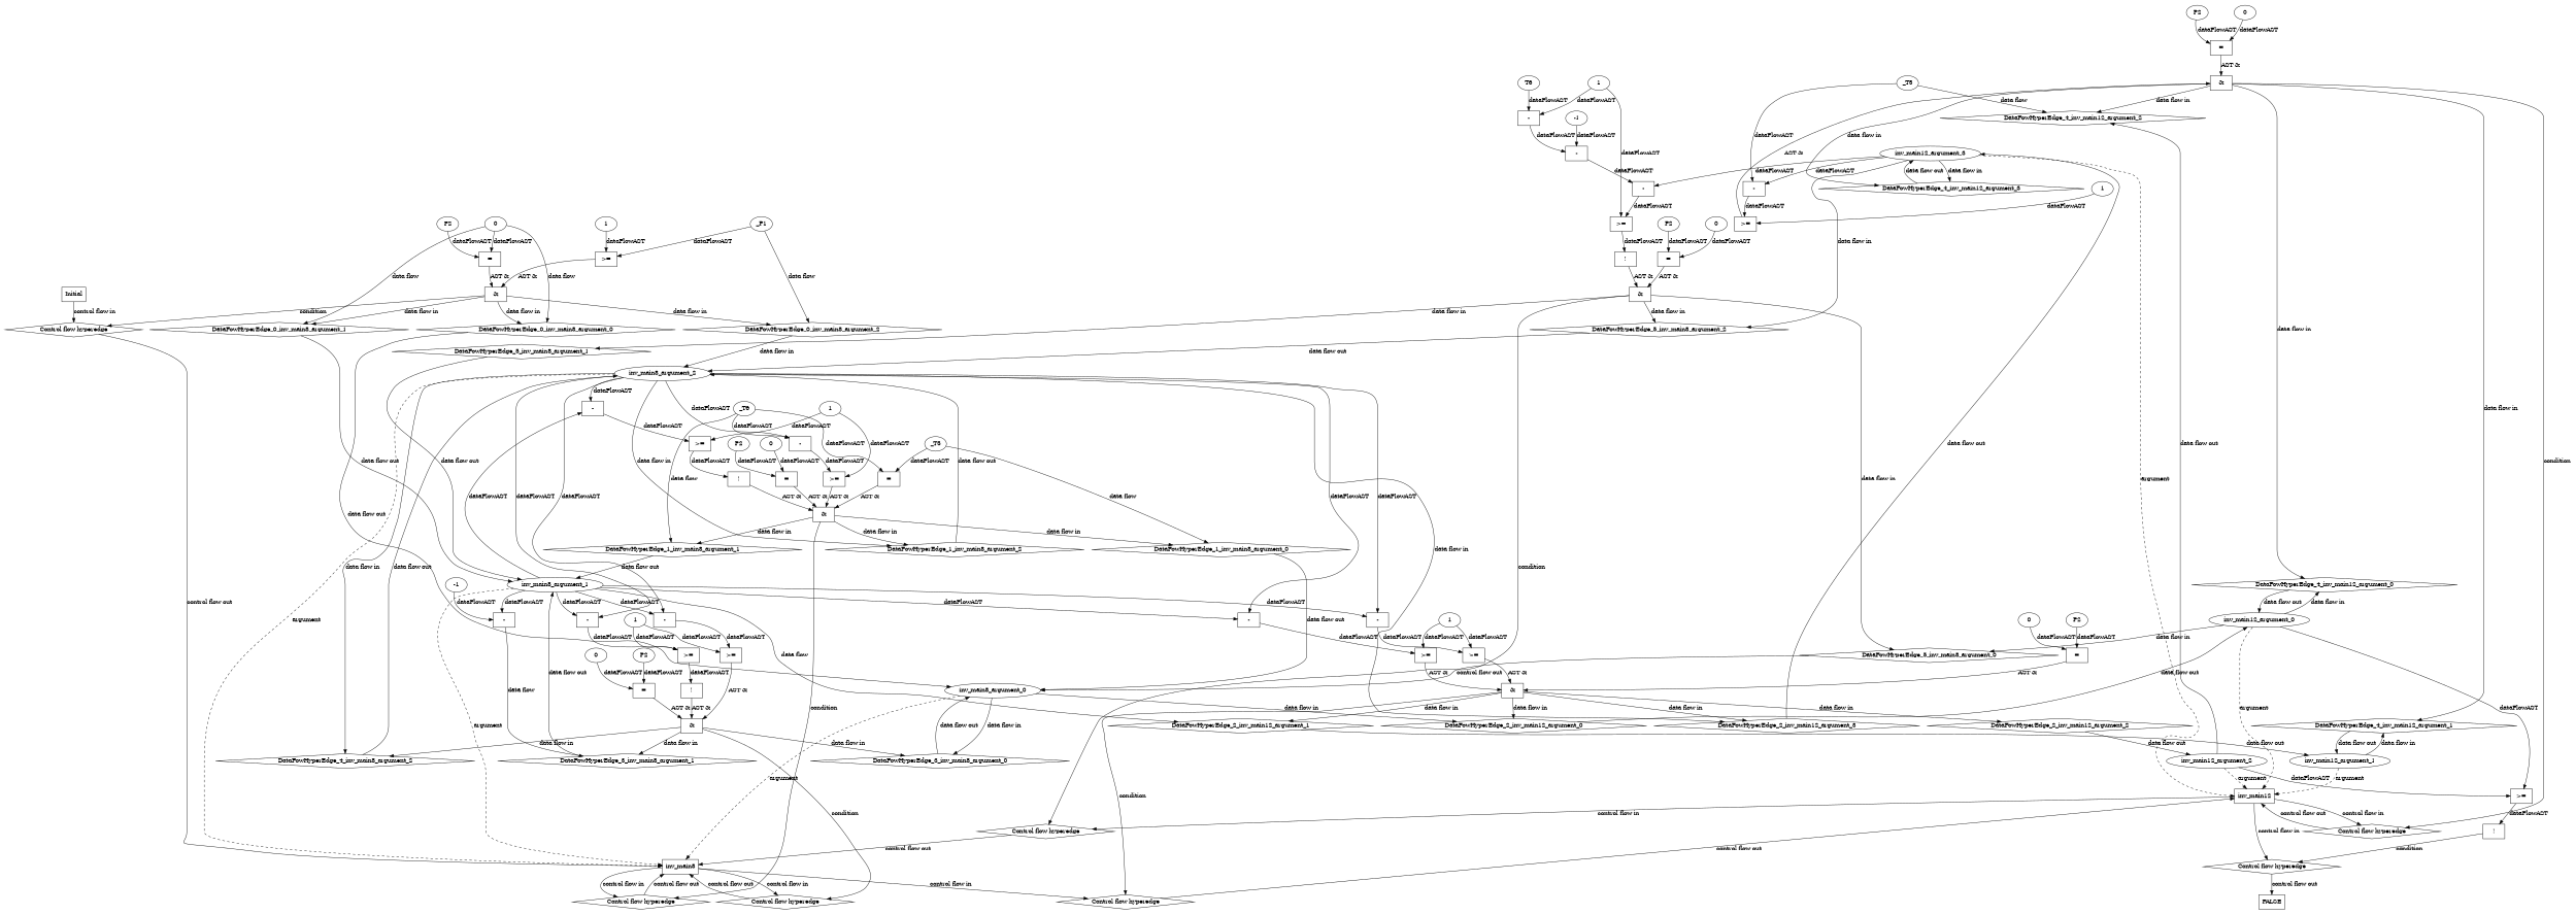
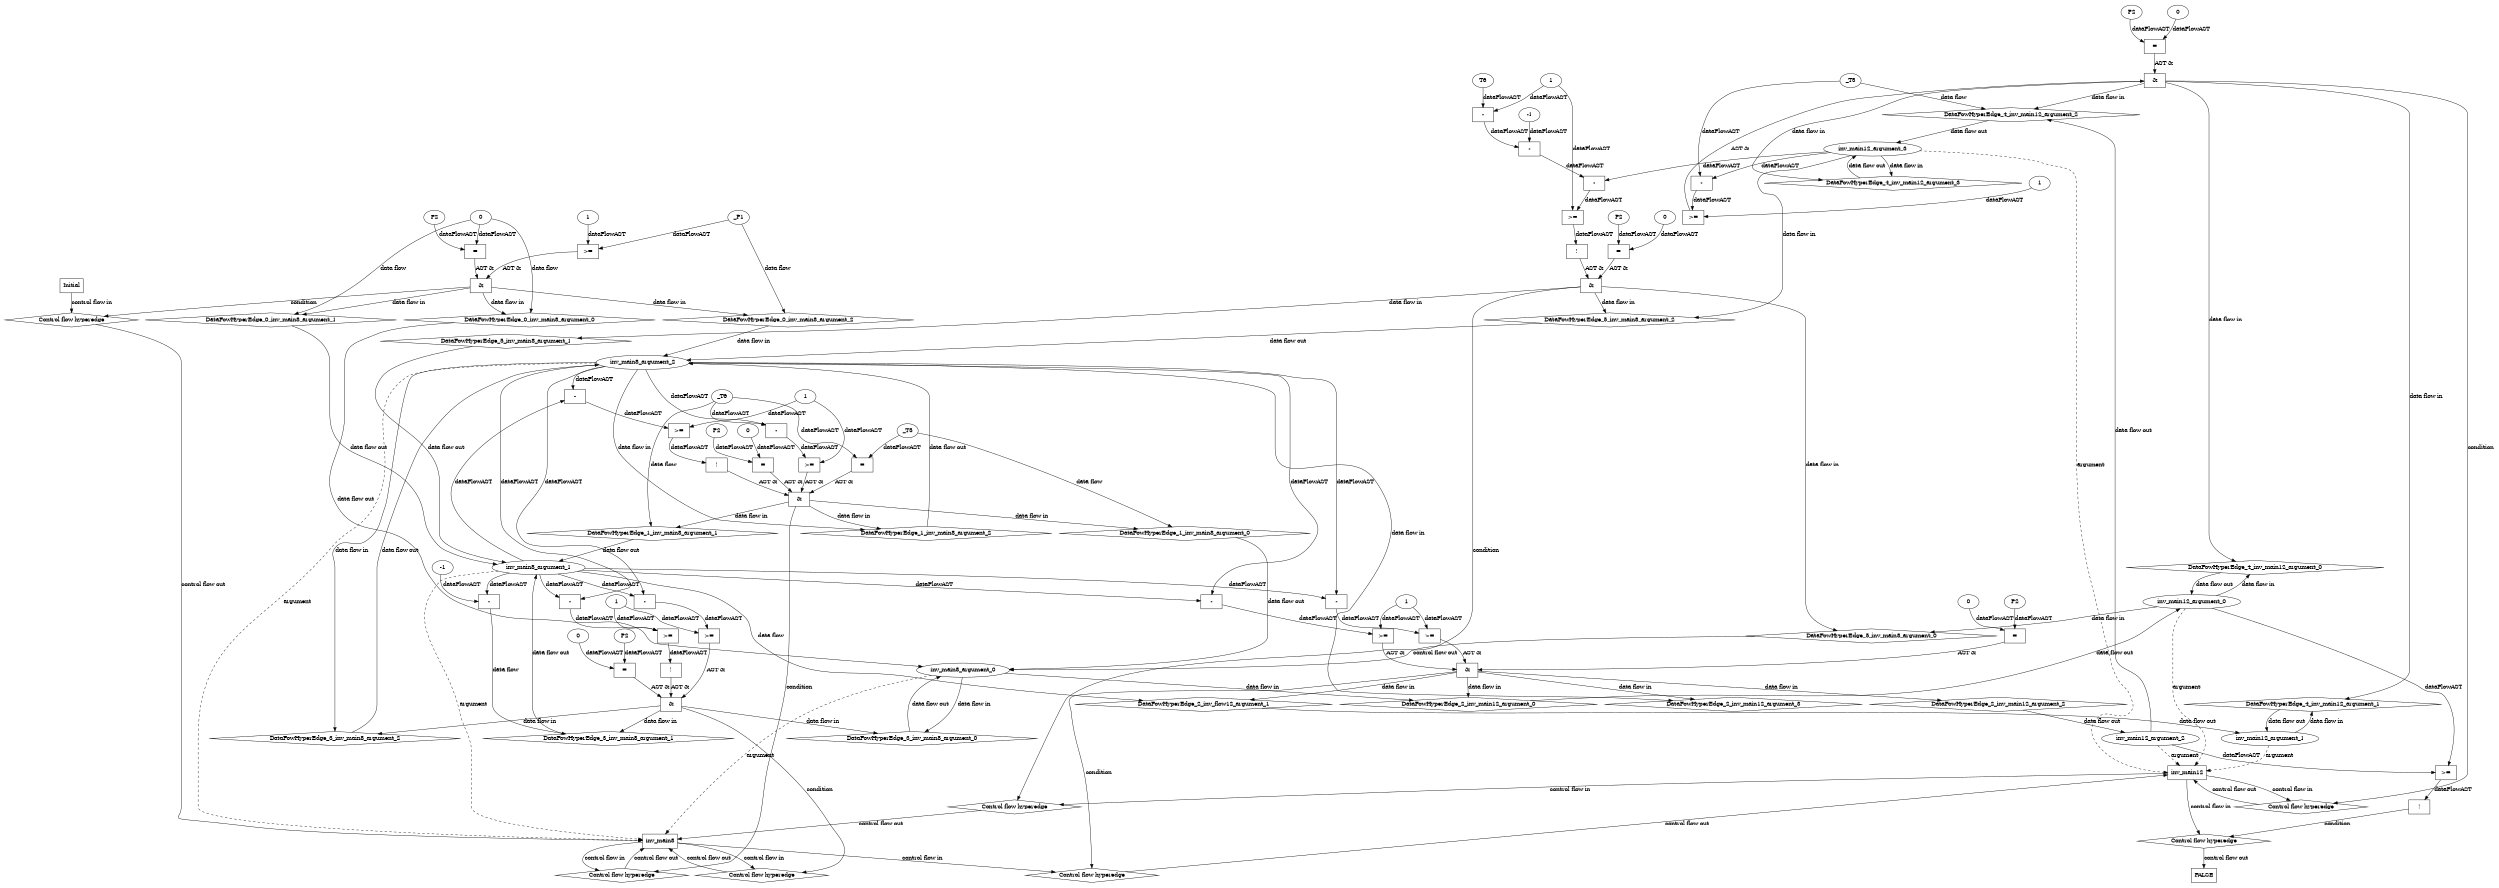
  digraph {
    node [nodeName=argument0 shape=rect]
    n1 [label=inv_main12 nodeName=inv_main12]
    n2 [label="Control flow hyperedge" nodeName=ControlFowHyperEdge_4 shape=diamond]
    n3 [label="Control flow hyperedge" nodeName=ControlFowHyperEdge_5 shape=diamond]
    n4 [label="Control flow hyperedge" nodeName=ControlFowHyperEdge_6 shape=diamond]
    n5 [label=inv_main8 nodeName=inv_main8]
    n6 [label=FALSE nodeName=FALSE]
    n7 [label="Control flow hyperedge" nodeName=ControlFowHyperEdge_1 shape=diamond]
    n8 [label="Control flow hyperedge" nodeName=ControlFowHyperEdge_2 shape=diamond]
    n9 [label="Control flow hyperedge" nodeName=ControlFowHyperEdge_3 shape=diamond]
    n10 [label=Initial nodeName=Initial]
    n11 [label="Control flow hyperedge" nodeName=ControlFowHyperEdge_0 shape=diamond]
    n12 [label=inv_main8_argument_0 shape=oval]
    n13 [label=DataFowHyperEdge_2_inv_main12_argument_0 nodeName=DataFowHyperEdge_2_inv_main12_argument_0 shape=diamond]
    n14 [label=DataFowHyperEdge_3_inv_main8_argument_0 nodeName=DataFowHyperEdge_3_inv_main8_argument_0 shape=diamond]
    n15 [label=inv_main12_argument_0 shape=oval]
    n16 [label=inv_main8_argument_1 nodeName=argument1 shape=oval]
    n17 [label="-" nodeName=xxxinv_main8___inv_main8_1xxxguard_0_node_2]
    n18 [label="-" nodeName=xxxinv_main12___inv_main8_2xxxguard_0_node_1]
    n19 [label="-" nodeName=xxxinv_main12___inv_main8_2xxxguard1_node_1]
-   n20 [label=DataFowHyperEdge_2_inv_main12_argument_1 nodeName=DataFowHyperEdge_2_inv_main12_argument_1 shape=diamond]
+   n20 [label=DataFowHyperEdge_2_inv_flow12_argument_1 nodeName=DataFowHyperEdge_2_inv_main12_argument_1 shape=diamond]
    n21 [label="-" nodeName=xxxinv_main8___inv_main8_3xxxguard_0_node_1]
    n22 [label="-" nodeName=xxxinv_main8___inv_main8_3xxxguard1_node_2]
    n23 [label="-" nodeName=xxxinv_main8___inv_main8_3xxxdataFlow_0_node_0]
    n24 [label=">=" nodeName=xxxinv_main8___inv_main8_1xxxguard_0_node_1]
    n25 [label=">=" nodeName=xxxinv_main12___inv_main8_2xxxguard_0_node_0]
    n26 [label=">=" nodeName=xxxinv_main12___inv_main8_2xxxguard1_node_0]
    n27 [label=inv_main12_argument_1 nodeName=argument1 shape=oval]
    n28 [label=">=" nodeName=xxxinv_main8___inv_main8_3xxxguard_0_node_0]
    n29 [label=">=" nodeName=xxxinv_main8___inv_main8_3xxxguard1_node_1]
    n30 [label=DataFowHyperEdge_3_inv_main8_argument_1 nodeName=DataFowHyperEdge_3_inv_main8_argument_1 shape=diamond]
    n31 [label=inv_main8_argument_2 nodeName=argument2 shape=oval]
    n32 [label="-" nodeName=xxxinv_main8___inv_main8_1xxxguard1_node_1]
    n33 [label=DataFowHyperEdge_1_inv_main8_argument_2 nodeName=DataFowHyperEdge_1_inv_main8_argument_2 shape=diamond]
    n34 [label=DataFowHyperEdge_2_inv_main12_argument_3 nodeName=DataFowHyperEdge_2_inv_main12_argument_3 shape=diamond]
-   n35 [label=DataFowHyperEdge_4_inv_main8_argument_2 nodeName=DataFowHyperEdge_3_inv_main8_argument_2 shape=diamond]
+   n35 [label=DataFowHyperEdge_3_inv_main8_argument_2 nodeName=DataFowHyperEdge_3_inv_main8_argument_2 shape=diamond]
    n36 [label=">=" nodeName=xxxinv_main8___inv_main8_1xxxguard1_node_0]
    n37 [label=inv_main12_argument_3 nodeName=argument3 shape=oval]
    n38 [label=">=" nodeName=xxxFALSE___inv_main12_6xxxguard_0_node_1]
    n39 [label=DataFowHyperEdge_4_inv_main12_argument_0 nodeName=DataFowHyperEdge_4_inv_main12_argument_0 shape=diamond]
    n40 [label=DataFowHyperEdge_5_inv_main8_argument_0 nodeName=DataFowHyperEdge_5_inv_main8_argument_0 shape=diamond]
    n41 [label="!" nodeName=xxxFALSE___inv_main12_6xxxguard_0_node_0]
    n42 [label=DataFowHyperEdge_4_inv_main12_argument_1 nodeName=DataFowHyperEdge_4_inv_main12_argument_1 shape=diamond]
    n43 [label=inv_main12_argument_2 nodeName=argument2 shape=oval]
    n44 [label=DataFowHyperEdge_4_inv_main12_argument_2 nodeName=DataFowHyperEdge_4_inv_main12_argument_2 shape=diamond]
    n45 [label="-" nodeName=xxxinv_main12___inv_main12_4xxxguard_0_node_1]
    n46 [label="-" nodeName=xxxinv_main8___inv_main12_5xxxguard_0_node_2]
    n47 [label=DataFowHyperEdge_4_inv_main12_argument_3 nodeName=DataFowHyperEdge_4_inv_main12_argument_3 shape=diamond]
    n48 [label=DataFowHyperEdge_5_inv_main8_argument_2 nodeName=DataFowHyperEdge_5_inv_main8_argument_2 shape=diamond]
    n49 [label=">=" nodeName=xxxinv_main12___inv_main12_4xxxguard_0_node_0]
    n50 [label=">=" nodeName=xxxinv_main8___inv_main12_5xxxguard_0_node_1]
    n51 [label="&" nodeName=xxxinv_main8___Initial_0xxx_and]
    n52 [label=DataFowHyperEdge_0_inv_main8_argument_0 nodeName=DataFowHyperEdge_0_inv_main8_argument_0 shape=diamond]
    n53 [label=DataFowHyperEdge_0_inv_main8_argument_1 nodeName=DataFowHyperEdge_0_inv_main8_argument_1 shape=diamond]
    n54 [label=DataFowHyperEdge_0_inv_main8_argument_2 nodeName=DataFowHyperEdge_0_inv_main8_argument_2 shape=diamond]
    n55 [label=">=" nodeName=xxxinv_main8___Initial_0xxxguard_0_node_0]
    n56 [label=1 nodeName=xxxinv_main8___Initial_0xxxguard_0_node_2 shape=""]
    n57 [label=_P1 nodeName=xxxinv_main8___Initial_0xxxdataFlow2_node_0 shape=""]
    n58 [label="=" nodeName=xxxinv_main8___Initial_0xxxguard1_node_0]
    n59 [label=P2 nodeName=xxxinv_main8___Initial_0xxxguard1_node_1 shape=""]
    n60 [label=0 nodeName=xxxinv_main8___Initial_0xxxdataFlow_0_node_0 shape=""]
    n61 [label="&" nodeName=xxxinv_main8___inv_main8_1xxx_and]
    n62 [label=DataFowHyperEdge_1_inv_main8_argument_0 nodeName=DataFowHyperEdge_1_inv_main8_argument_0 shape=diamond]
    n63 [label=DataFowHyperEdge_1_inv_main8_argument_1 nodeName=DataFowHyperEdge_1_inv_main8_argument_1 shape=diamond]
    n64 [label="!" nodeName=xxxinv_main8___inv_main8_1xxxguard_0_node_0]
    n65 [label=1 nodeName=xxxinv_main8___inv_main8_1xxxguard_0_node_5 shape=""]
    n66 [label=_T6 nodeName=xxxinv_main8___inv_main8_1xxxdataFlow1_node_0 shape=""]
    n67 [label="=" nodeName=xxxinv_main8___inv_main8_1xxxguard3_node_0]
    n68 [label="=" nodeName=xxxinv_main8___inv_main8_1xxxguard2_node_0]
    n69 [label=P2 nodeName=xxxinv_main8___inv_main8_1xxxguard2_node_1 shape=""]
    n70 [label=0 nodeName=xxxinv_main8___inv_main8_1xxxguard2_node_2 shape=""]
    n71 [label=_T5 nodeName=xxxinv_main8___inv_main8_1xxxdataFlow_0_node_0 shape=""]
    n72 [label="&" nodeName=xxxinv_main12___inv_main8_2xxx_and]
    n73 [label=DataFowHyperEdge_2_inv_main12_argument_2 nodeName=DataFowHyperEdge_2_inv_main12_argument_2 shape=diamond]
    n74 [label=1 nodeName=xxxinv_main12___inv_main8_2xxxguard_0_node_4 shape=""]
    n75 [label="=" nodeName=xxxinv_main12___inv_main8_2xxxguard2_node_0]
    n76 [label=P2 nodeName=xxxinv_main12___inv_main8_2xxxguard2_node_1 shape=""]
    n77 [label=0 nodeName=xxxinv_main12___inv_main8_2xxxguard2_node_2 shape=""]
    n78 [label="&" nodeName=xxxinv_main8___inv_main8_3xxx_and]
    n79 [label=1 nodeName=xxxinv_main8___inv_main8_3xxxguard_0_node_4 shape=""]
    n80 [label="!" nodeName=xxxinv_main8___inv_main8_3xxxguard1_node_0]
    n81 [label="=" nodeName=xxxinv_main8___inv_main8_3xxxguard2_node_0]
    n82 [label=P2 nodeName=xxxinv_main8___inv_main8_3xxxguard2_node_1 shape=""]
    n83 [label=0 nodeName=xxxinv_main8___inv_main8_3xxxguard2_node_2 shape=""]
    n84 [label=-1 nodeName=xxxinv_main8___inv_main8_3xxxdataFlow_0_node_2 shape=""]
    n85 [label="&" nodeName=xxxinv_main12___inv_main12_4xxx_and]
    n86 [label=1 nodeName=xxxinv_main12___inv_main12_4xxxguard_0_node_4 shape=""]
    n87 [label=_T5 nodeName=xxxinv_main12___inv_main12_4xxxdataFlow_0_node_0 shape=""]
    n88 [label="=" nodeName=xxxinv_main12___inv_main12_4xxxguard1_node_0]
    n89 [label=P2 nodeName=xxxinv_main12___inv_main12_4xxxguard1_node_1 shape=""]
    n90 [label=0 nodeName=xxxinv_main12___inv_main12_4xxxguard1_node_2 shape=""]
    n91 [label="&" nodeName=xxxinv_main8___inv_main12_5xxx_and]
    n92 [label=DataFowHyperEdge_5_inv_main8_argument_1 nodeName=DataFowHyperEdge_5_inv_main8_argument_1 shape=diamond]
    n93 [label="!" nodeName=xxxinv_main8___inv_main12_5xxxguard_0_node_0]
    n94 [label="-" nodeName=xxxinv_main8___inv_main12_5xxxguard_0_node_4]
    n95 [label="-" nodeName=xxxinv_main8___inv_main12_5xxxguard_0_node_5]
    n96 [label=T6 nodeName=xxxinv_main8___inv_main12_5xxxguard_0_node_6 shape=""]
    n97 [label=1 nodeName=xxxinv_main8___inv_main12_5xxxguard_0_node_7 shape=""]
    n98 [label=-1 nodeName=xxxinv_main8___inv_main12_5xxxguard_0_node_8 shape=""]
    n99 [label="=" nodeName=xxxinv_main8___inv_main12_5xxxguard1_node_0]
    n100 [label=P2 nodeName=xxxinv_main8___inv_main12_5xxxguard1_node_1 shape=""]
    n101 [label=0 nodeName=xxxinv_main8___inv_main12_5xxxguard1_node_2 shape=""]
    n1 -> n2 [label="control flow in"]
    n1 -> n3 [label="control flow in"]
    n1 -> n4 [label="control flow in"]
    n2 -> n1 [label="control flow out"]
    n3 -> n5 [label="control flow out"]
    n4 -> n6 [label="control flow out"]
    n5 -> n7 [label="control flow in"]
    n5 -> n8 [label="control flow in"]
    n5 -> n9 [label="control flow in"]
    n7 -> n5 [label="control flow out"]
    n8 -> n1 [label="control flow out"]
    n9 -> n5 [label="control flow out"]
    n10 -> n11 [label="control flow in"]
    n11 -> n5 [label="control flow out"]
    n12 -> n5 [label=argument style=dashed]
    n12 -> n13 [label="data flow in"]
    n12 -> n14 [label="data flow in"]
    n13 -> n15 [label="data flow out"]
    n14 -> n12 [label="data flow out"]
    n15 -> n1 [label=argument style=dashed]
    n15 -> n38 [label=dataFlowAST]
    n15 -> n39 [label="data flow in"]
    n15 -> n40 [label="data flow in"]
    n16 -> n5 [label=argument style=dashed]
    n16 -> n17 [label=dataFlowAST]
    n16 -> n18 [label=dataFlowAST]
    n16 -> n19 [label=dataFlowAST]
    n16 -> n20 [label="data flow"]
    n16 -> n21 [label=dataFlowAST]
    n16 -> n22 [label=dataFlowAST]
    n16 -> n23 [label=dataFlowAST]
    n17 -> n24 [label=dataFlowAST]
    n18 -> n25 [label=dataFlowAST]
    n19 -> n26 [label=dataFlowAST]
    n20 -> n27 [label="data flow out"]
    n21 -> n28 [label=dataFlowAST]
    n22 -> n29 [label=dataFlowAST]
    n23 -> n30 [label="data flow"]
    n24 -> n64 [label=dataFlowAST]
    n25 -> n72 [label="AST &"]
    n26 -> n72 [label="AST &"]
    n27 -> n1 [label=argument style=dashed]
    n27 -> n42 [label="data flow in"]
    n28 -> n78 [label="AST &"]
    n29 -> n80 [label=dataFlowAST]
    n30 -> n16 [label="data flow out"]
    n31 -> n5 [label=argument style=dashed]
    n31 -> n17 [label=dataFlowAST]
    n31 -> n18 [label=dataFlowAST]
    n31 -> n19 [label=dataFlowAST]
    n31 -> n21 [label=dataFlowAST]
    n31 -> n22 [label=dataFlowAST]
    n31 -> n32 [label=dataFlowAST]
    n31 -> n33 [label="data flow in"]
    n31 -> n34 [label="data flow in"]
    n31 -> n35 [label="data flow in"]
    n32 -> n36 [label=dataFlowAST]
    n33 -> n31 [label="data flow out"]
-   n34 -> n37 [label="data flow out"]
+   n44 -> n37 [label="data flow out"]
    n35 -> n31 [label="data flow out"]
    n36 -> n61 [label="AST &"]
    n37 -> n1 [label=argument style=dashed]
    n37 -> n45 [label=dataFlowAST]
    n37 -> n46 [label=dataFlowAST]
    n37 -> n47 [label="data flow in"]
    n37 -> n48 [label="data flow in"]
    n38 -> n41 [label=dataFlowAST]
    n39 -> n15 [label="data flow out"]
    n40 -> n12 [label="control flow out"]
    n41 -> n4 [label=condition]
    n42 -> n27 [label="data flow out"]
    n43 -> n1 [label=argument style=dashed]
    n43 -> n38 [label=dataFlowAST]
    n43 -> n44 [label="data flow out"]
    n45 -> n49 [label=dataFlowAST]
    n46 -> n50 [label=dataFlowAST]
    n47 -> n37 [label="data flow out"]
    n48 -> n31 [label="data flow out"]
    n49 -> n85 [label="AST &"]
    n50 -> n93 [label=dataFlowAST]
    n51 -> n11 [label=condition]
    n51 -> n52 [label="data flow in"]
    n51 -> n53 [label="data flow in"]
    n51 -> n54 [label="data flow in"]
    n52 -> n12 [label="data flow out"]
    n53 -> n16 [label="data flow out"]
    n54 -> n31 [label="data flow in"]
    n55 -> n51 [label="AST &"]
    n56 -> n55 [label=dataFlowAST]
    n57 -> n54 [label="data flow"]
    n57 -> n55 [label=dataFlowAST]
    n58 -> n51 [label="AST &"]
    n59 -> n58 [label=dataFlowAST]
    n60 -> n52 [label="data flow"]
    n60 -> n53 [label="data flow"]
    n60 -> n58 [label=dataFlowAST]
    n61 -> n7 [label=condition]
    n61 -> n33 [label="data flow in"]
    n61 -> n62 [label="data flow in"]
    n61 -> n63 [label="data flow in"]
    n62 -> n12 [label="data flow out"]
    n63 -> n16 [label="data flow out"]
    n64 -> n61 [label="AST &"]
    n65 -> n24 [label=dataFlowAST]
    n65 -> n36 [label=dataFlowAST]
    n66 -> n32 [label=dataFlowAST]
    n66 -> n63 [label="data flow"]
    n66 -> n67 [label=dataFlowAST]
    n67 -> n61 [label="AST &"]
    n68 -> n61 [label="AST &"]
    n69 -> n68 [label=dataFlowAST]
    n70 -> n68 [label=dataFlowAST]
    n71 -> n62 [label="data flow"]
    n71 -> n67 [label=dataFlowAST]
    n72 -> n8 [label=condition]
    n72 -> n13 [label="data flow in"]
    n72 -> n20 [label="data flow in"]
    n72 -> n34 [label="data flow in"]
    n72 -> n73 [label="data flow in"]
    n73 -> n43 [label="data flow out"]
    n74 -> n25 [label=dataFlowAST]
    n74 -> n26 [label=dataFlowAST]
    n75 -> n72 [label="AST &"]
    n76 -> n75 [label=dataFlowAST]
    n77 -> n75 [label=dataFlowAST]
    n78 -> n9 [label=condition]
    n78 -> n14 [label="data flow in"]
    n78 -> n30 [label="data flow in"]
    n78 -> n35 [label="data flow in"]
    n79 -> n28 [label=dataFlowAST]
    n79 -> n29 [label=dataFlowAST]
    n80 -> n78 [label="AST &"]
    n81 -> n78 [label="AST &"]
    n82 -> n81 [label=dataFlowAST]
    n83 -> n81 [label=dataFlowAST]
    n84 -> n23 [label=dataFlowAST]
    n85 -> n2 [label=condition]
    n85 -> n39 [label="data flow in"]
    n85 -> n42 [label="data flow in"]
    n85 -> n44 [label="data flow in"]
    n85 -> n47 [label="data flow in"]
    n86 -> n49 [label=dataFlowAST]
    n87 -> n44 [label="data flow"]
    n87 -> n45 [label=dataFlowAST]
    n88 -> n85 [label="AST &"]
    n89 -> n88 [label=dataFlowAST]
    n90 -> n88 [label=dataFlowAST]
    n91 -> n3 [label=condition]
    n91 -> n40 [label="data flow in"]
    n91 -> n48 [label="data flow in"]
    n91 -> n92 [label="data flow in"]
    n92 -> n16 [label="data flow out"]
    n93 -> n91 [label="AST &"]
    n94 -> n46 [label=dataFlowAST]
    n95 -> n94 [label=dataFlowAST]
    n96 -> n95 [label=dataFlowAST]
    n97 -> n50 [label=dataFlowAST]
    n97 -> n95 [label=dataFlowAST]
    n98 -> n94 [label=dataFlowAST]
    n99 -> n91 [label="AST &"]
    n100 -> n99 [label=dataFlowAST]
    n101 -> n99 [label=dataFlowAST]
  }
